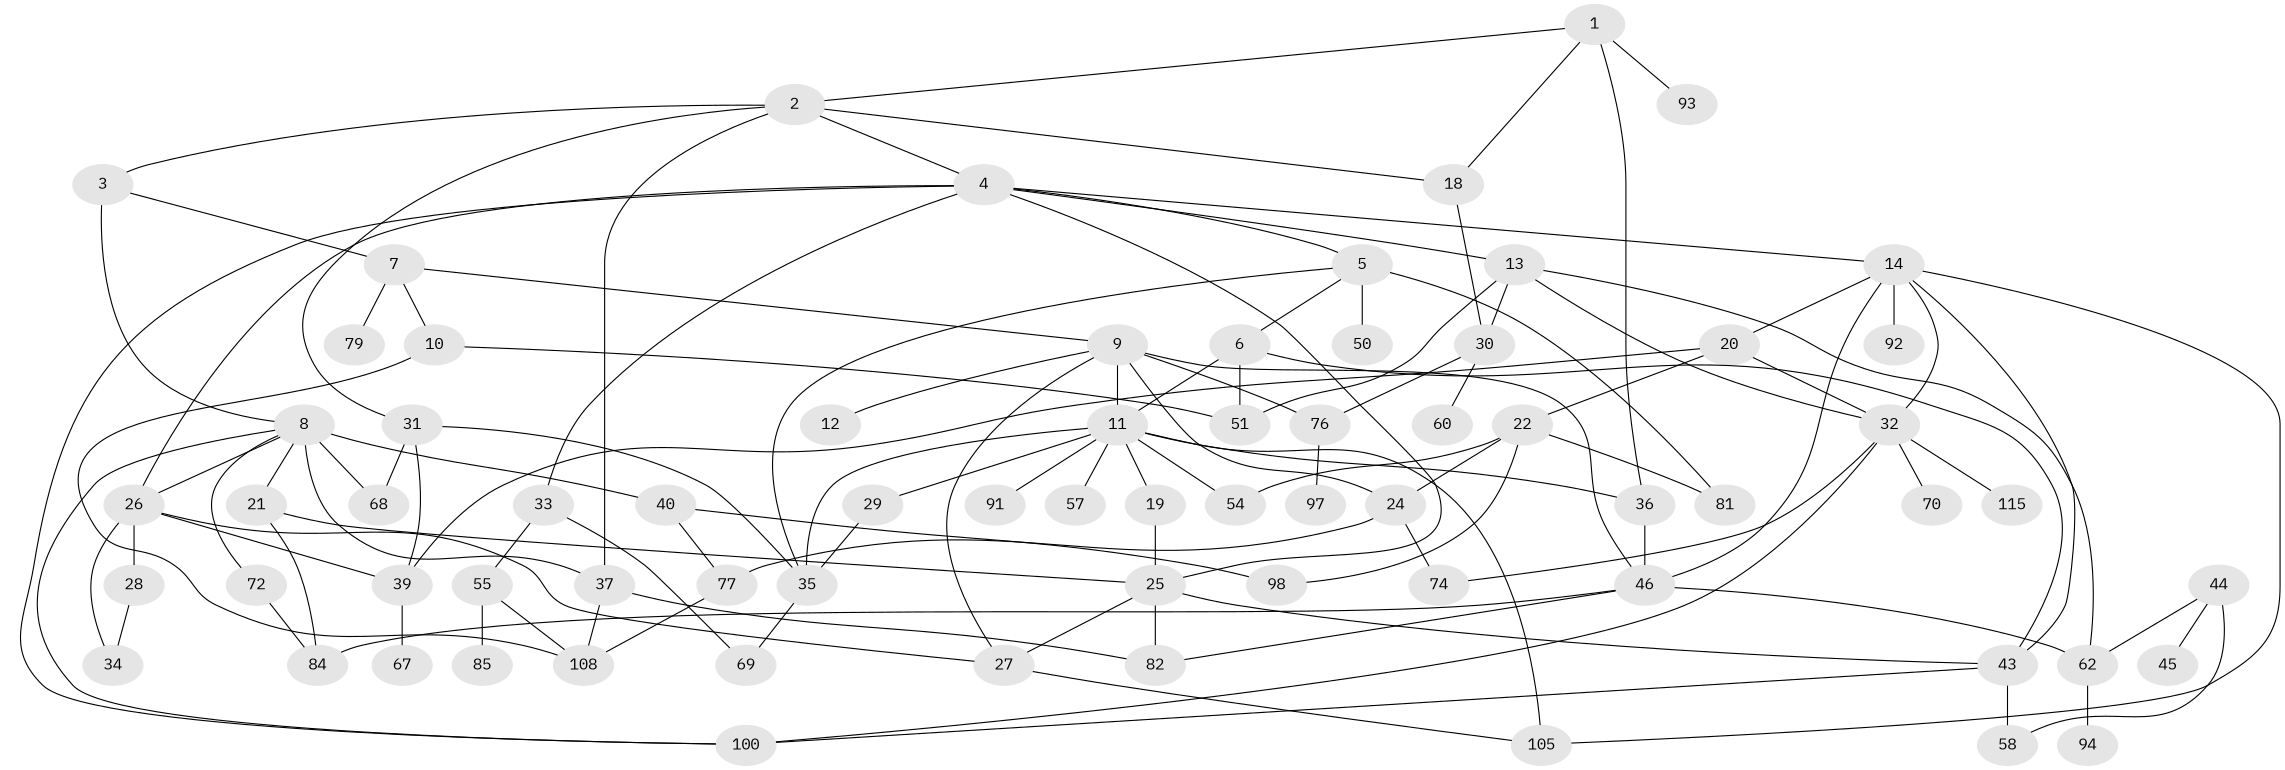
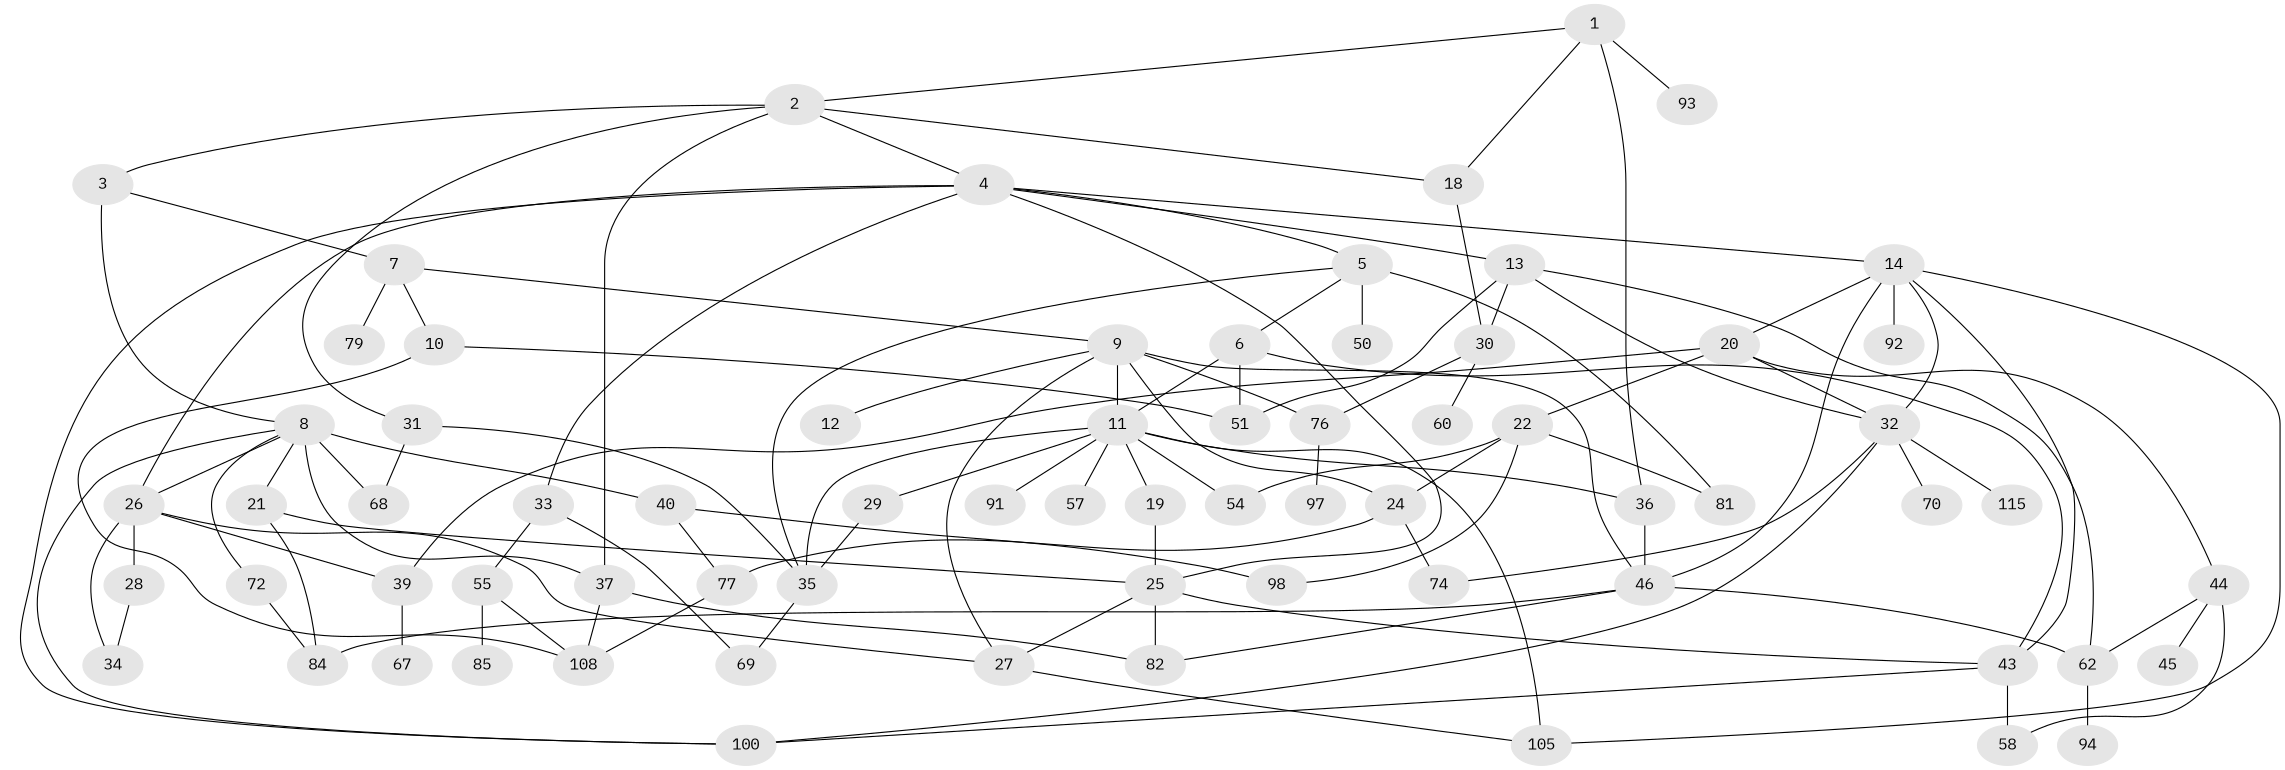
  graph {
    fontname="IBM Plex Mono"
    node [color=gray90 fontname="IBM Plex Mono" style=filled]
    edge [fontname="IBM Plex Mono"]
    1 [super="+41"]
    2 [super="+107"]
    18 [super="+95"]
    36
    93
    3
    4 [super="+16"]
    31 [super="+88"]
    37 [super="+75"]
    30 [super="+38"]
    46 [super="+73"]
    7 [super="+56"]
    8 [super="+15"]
    5 [super="+17"]
    13 [super="+47"]
    14 [super="+89"]
    25 [super="+78"]
    26
    33
    100 [super="+104"]
    35 [super="+59"]
    68
    39 [super="+64"]
    108
    82 [super="+114"]
    9 [super="+61"]
    10 [super="+106"]
    79 [super="+111"]
    21 [super="+48"]
    40 [super="+42"]
    72
    6 [super="+86"]
    50
    81
    51 [super="+96"]
    32 [super="+71"]
    62 [super="+66"]
    43 [super="+109"]
    105
    20 [super="+53"]
    92
    27 [super="+63"]
    28
    34 [super="+80"]
    55 [super="+112"]
    69 [super="+102"]
    11 [super="+23"]
    19 [super="+103"]
    29
    54 [super="+83"]
    57
    91
    58
    12
    24
    76
    84
    98 [super="+110"]
    77 [super="+99"]
    74
    97
    60
    70 [super="+113"]
    115
    94 [super="+101"]
    22 [super="+52"]
    44 [super="+65"]
    67
    45
    85 [super="+87"]
    1 -- 2
    1 -- 18
    1 -- 36
    1 -- 93
    2 -- 18
    2 -- 3
    2 -- 4
    2 -- 31
    2 -- 37
    18 -- 30
    36 -- 46
    3 -- 7
    3 -- 8
    4 -- 5
    4 -- 13
    4 -- 14
    4 -- 25
    4 -- 26
    4 -- 33
    4 -- 100
    31 -- 35
    31 -- 68
-   31 -- 39
    37 -- 108
    37 -- 82
    30 -- 76
    30 -- 60
    46 -- 82
    46 -- 62 [weight=2]
    46 -- 84
    7 -- 9
    7 -- 10
    7 -- 79
    8 -- 37
    8 -- 26
    8 -- 100
    8 -- 68
    8 -- 21
    8 -- 40
    8 -- 72
    5 -- 35
    5 -- 6
    5 -- 50
    5 -- 81
    13 -- 30
    13 -- 51
    13 -- 32
    13 -- 62
    14 -- 46
    14 -- 32
    14 -- 43
    14 -- 105
    14 -- 20
    14 -- 92
    25 -- 82
    25 -- 43
    25 -- 27
    26 -- 39
    26 -- 27
    26 -- 28
    26 -- 34
    33 -- 55
    33 -- 69
    35 -- 69
    39 -- 67
    9 -- 46
    9 -- 27
    9 -- 11
    9 -- 12
    9 -- 24
    9 -- 76
    10 -- 108
    10 -- 51
    21 -- 25
    21 -- 84
    40 -- 98
    40 -- 77
    72 -- 84
    6 -- 51
    6 -- 43
    6 -- 11
    32 -- 100
    32 -- 74
    32 -- 70
    32 -- 115
    62 -- 94
    43 -- 100
    43 -- 58
    20 -- 39
    20 -- 32
    20 -- 22
+   20 -- 44
    27 -- 105
    28 -- 34
    55 -- 108
    55 -- 85
    11 -- 36
    11 -- 35
    11 -- 105
    11 -- 19
    11 -- 29
    11 -- 54 [weight=2]
    11 -- 57
    11 -- 91
    19 -- 25
    29 -- 35
    24 -- 77
    24 -- 74
    76 -- 97
    77 -- 108
    22 -- 81
    22 -- 54
    22 -- 24
    22 -- 98
    44 -- 62
    44 -- 58
    44 -- 45
  }
